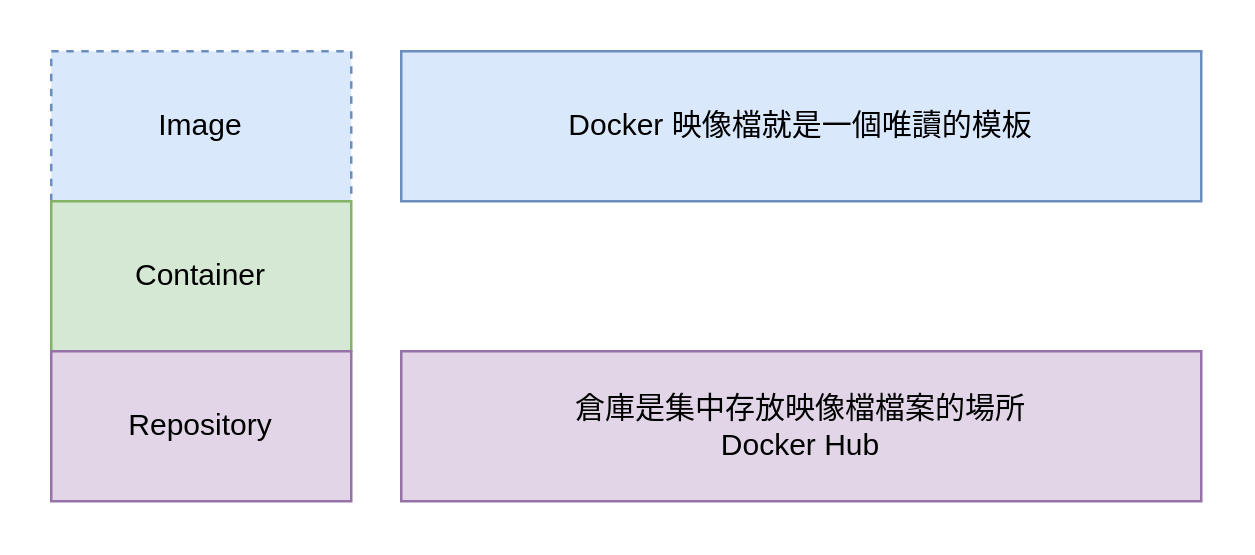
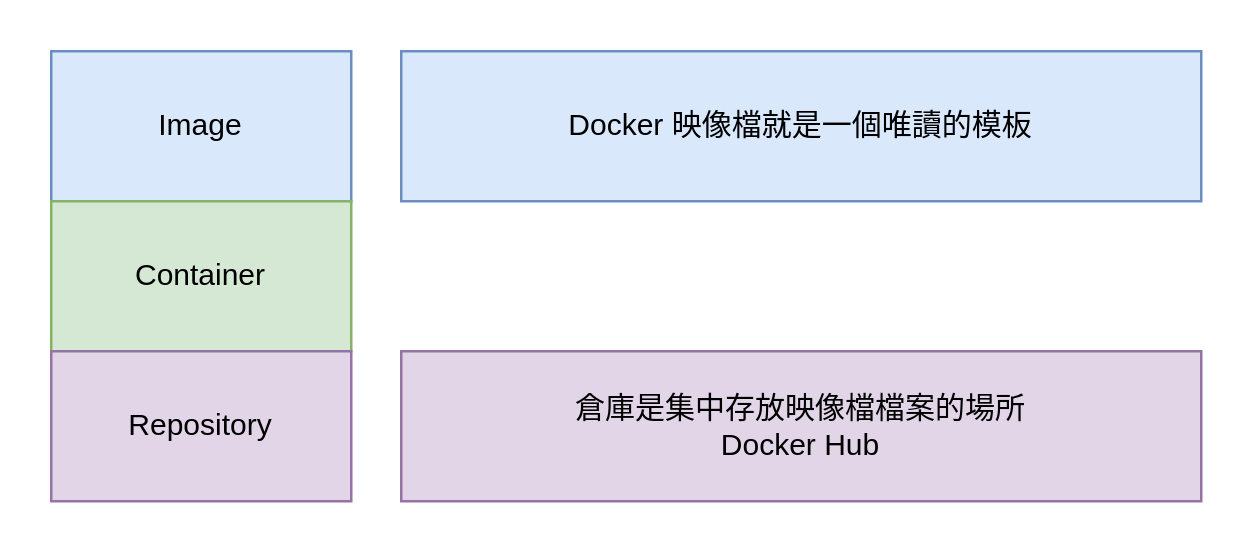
  <mxCell id="0" />
  <mxCell id="1" parent="0" />
- <mxCell id="2" value="Image" style="rounded=0;whiteSpace=wrap;html=1;fillColor=#dae8fc;strokeColor=#6c8ebf;dashed=1;" vertex="1" parent="1"><mxGeometry x="20" y="20" width="120" height="60" as="geometry" /></mxCell>
+ <mxCell id="2" value="Image" style="rounded=0;whiteSpace=wrap;html=1;fillColor=#dae8fc;strokeColor=#6c8ebf;" vertex="1" parent="1"><mxGeometry x="20" y="20" width="120" height="60" as="geometry" /></mxCell>
  <mxCell id="3" value="Container" style="rounded=0;whiteSpace=wrap;html=1;fillColor=#d5e8d4;strokeColor=#82b366;" vertex="1" parent="1"><mxGeometry x="20" y="80" width="120" height="60" as="geometry" /></mxCell>
  <mxCell id="4" value="Repository" style="rounded=0;whiteSpace=wrap;html=1;fillColor=#e1d5e7;strokeColor=#9673a6;" vertex="1" parent="1"><mxGeometry x="20" y="140" width="120" height="60" as="geometry" /></mxCell>
  <mxCell id="5" value="Docker 映像檔就是一個唯讀的模板" style="rounded=0;whiteSpace=wrap;html=1;fillColor=#dae8fc;strokeColor=#6c8ebf;" vertex="1" parent="1"><mxGeometry x="160" y="20" width="320" height="60" as="geometry" /></mxCell>
  <mxCell id="6" value="倉庫是集中存放映像檔檔案的場所&lt;br&gt;Docker Hub" style="rounded=0;whiteSpace=wrap;html=1;fillColor=#e1d5e7;strokeColor=#9673a6;" vertex="1" parent="1"><mxGeometry x="160" y="140" width="320" height="60" as="geometry" /></mxCell>
